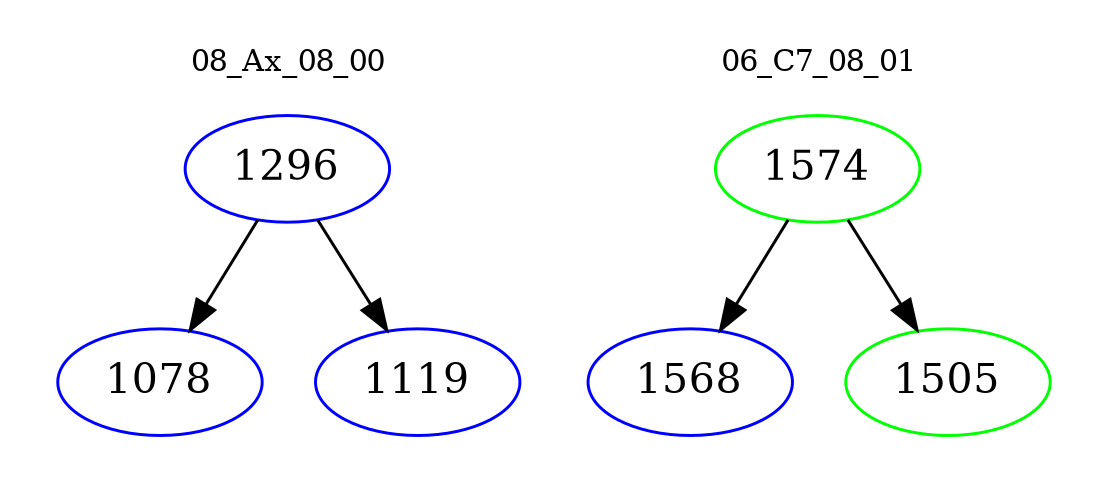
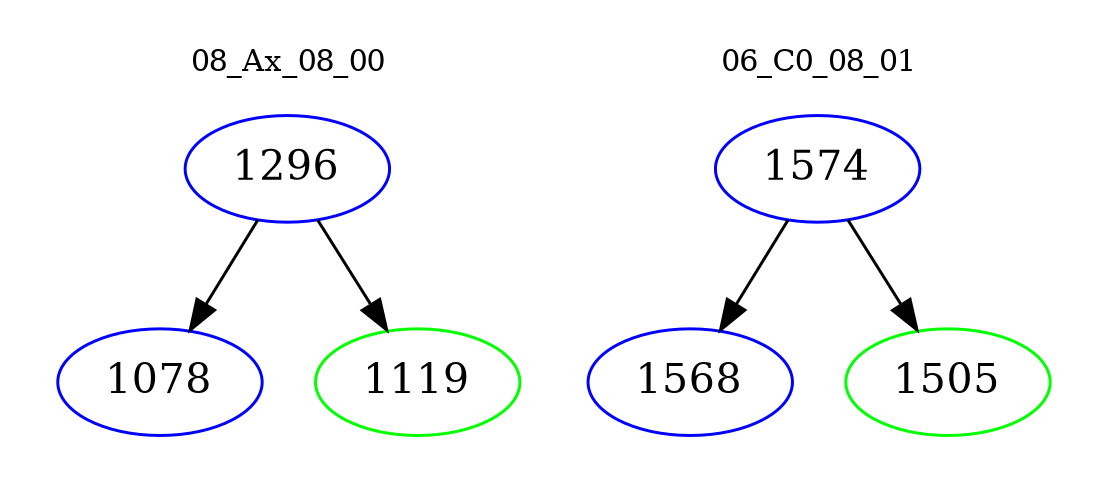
  digraph {
    node [color=blue]
    edge [color=black]
    n1 [label=1296]
    n2 [label=1078]
-   n3 [label=1119]
-   n4 [color=green label=1574]
+   n3 [color=green label=1119]
+   n4 [label=1574]
    n5 [label=1568]
    n6 [color=green label=1505]
    subgraph cluster_1 {
      color=white
      fontsize=10
      label="08_Ax_08_00"
      n1
      n2
      n3
    }
    subgraph cluster_2 {
      color=white
      fontsize=10
-     label="06_C7_08_01"
+     label="06_C0_08_01"
      n4
      n5
      n6
    }
    n1 -> n2
    n1 -> n3
    n4 -> n5
    n4 -> n6
  }
